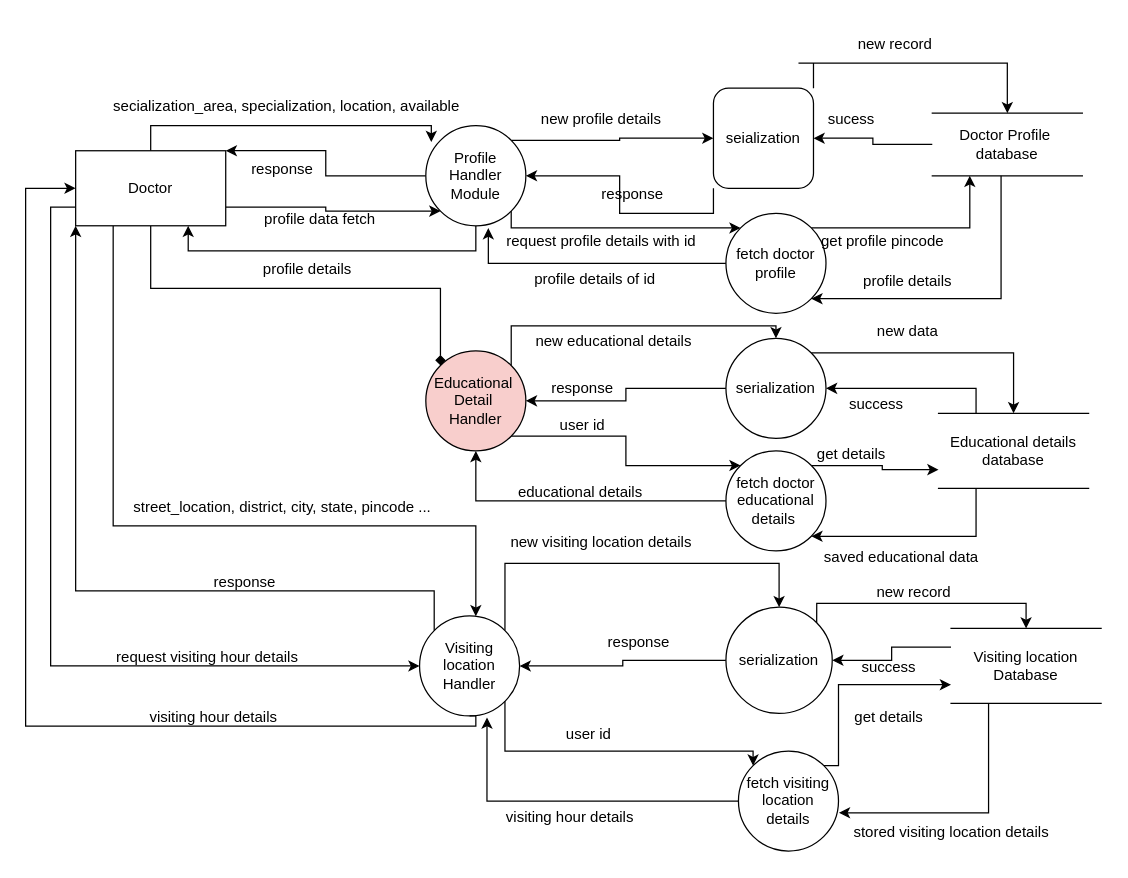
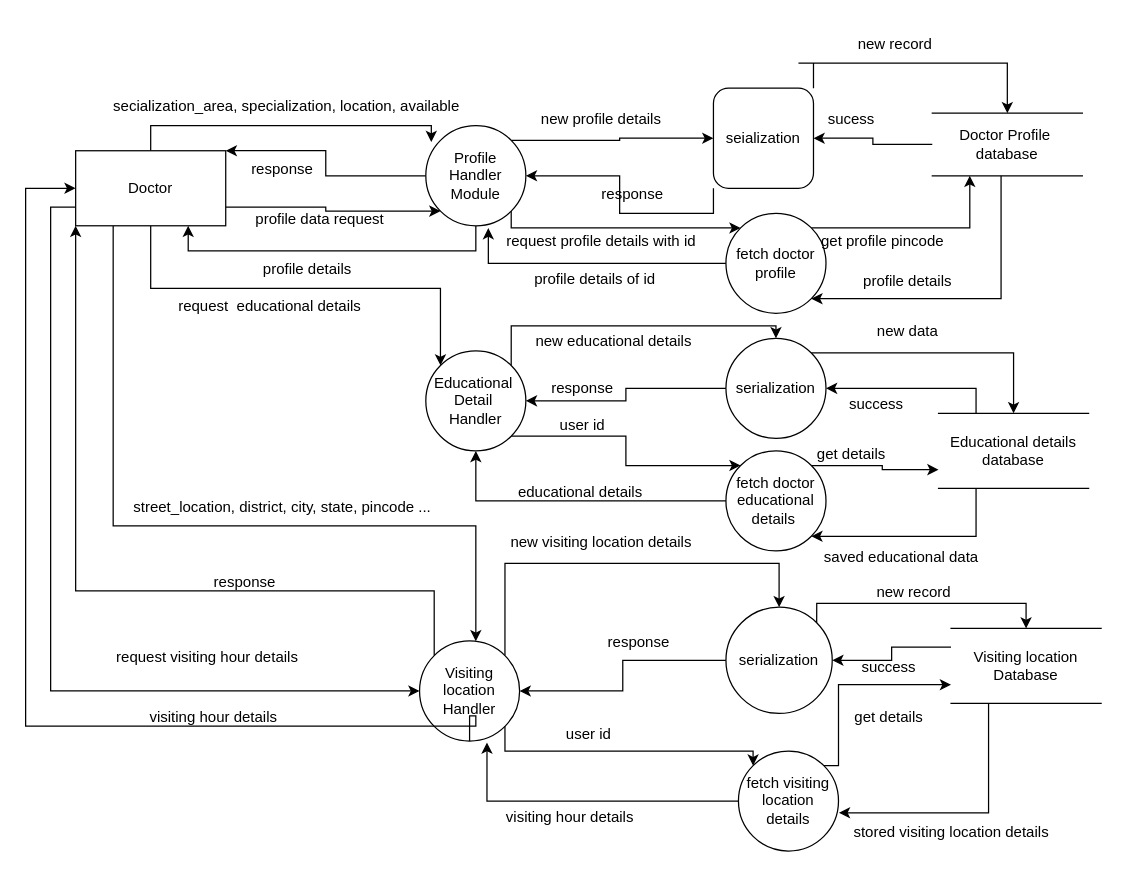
  <mxCell id="0" />
  <mxCell id="1" parent="0" />
  <mxCell id="2" style="edgeStyle=orthogonalEdgeStyle;rounded=0;orthogonalLoop=1;jettySize=auto;html=1;exitX=1;exitY=0;exitDx=0;exitDy=0;entryX=0.5;entryY=0;entryDx=0;entryDy=0;" edge="1" parent="1" source="4" target="45"><mxGeometry relative="1" as="geometry"><Array as="points"><mxPoint x="408" y="260" /><mxPoint x="620" y="260" /></Array></mxGeometry></mxCell>
  <mxCell id="3" style="edgeStyle=orthogonalEdgeStyle;rounded=0;orthogonalLoop=1;jettySize=auto;html=1;exitX=1;exitY=1;exitDx=0;exitDy=0;entryX=0;entryY=0;entryDx=0;entryDy=0;" edge="1" parent="1" source="4" target="48"><mxGeometry relative="1" as="geometry" /></mxCell>
- <mxCell id="4" value="Educational&amp;nbsp;&lt;br&gt;Detail&amp;nbsp;&lt;br&gt;Handler" style="ellipse;whiteSpace=wrap;html=1;aspect=fixed;fillColor=#f8cecc;" vertex="1" parent="1"><mxGeometry x="340" y="280" width="80" height="80" as="geometry" /></mxCell>
+ <mxCell id="4" value="Educational&amp;nbsp;&lt;br&gt;Detail&amp;nbsp;&lt;br&gt;Handler" style="ellipse;whiteSpace=wrap;html=1;aspect=fixed;" vertex="1" parent="1"><mxGeometry x="340" y="280" width="80" height="80" as="geometry" /></mxCell>
  <mxCell id="5" style="edgeStyle=orthogonalEdgeStyle;rounded=0;orthogonalLoop=1;jettySize=auto;html=1;entryX=1;entryY=0;entryDx=0;entryDy=0;" edge="1" parent="1" source="9" target="20"><mxGeometry relative="1" as="geometry"><Array as="points"><mxPoint x="260" y="140" /><mxPoint x="260" y="120" /></Array></mxGeometry></mxCell>
  <mxCell id="6" style="edgeStyle=orthogonalEdgeStyle;rounded=0;orthogonalLoop=1;jettySize=auto;html=1;exitX=0.5;exitY=1;exitDx=0;exitDy=0;entryX=0.75;entryY=1;entryDx=0;entryDy=0;" edge="1" parent="1" source="9" target="20"><mxGeometry relative="1" as="geometry" /></mxCell>
  <mxCell id="7" style="edgeStyle=orthogonalEdgeStyle;rounded=0;orthogonalLoop=1;jettySize=auto;html=1;exitX=1;exitY=0;exitDx=0;exitDy=0;entryX=0;entryY=0.5;entryDx=0;entryDy=0;" edge="1" parent="1" source="9" target="28"><mxGeometry relative="1" as="geometry" /></mxCell>
  <mxCell id="8" style="edgeStyle=orthogonalEdgeStyle;rounded=0;orthogonalLoop=1;jettySize=auto;html=1;exitX=1;exitY=1;exitDx=0;exitDy=0;entryX=0;entryY=0;entryDx=0;entryDy=0;" edge="1" parent="1" source="9" target="37"><mxGeometry relative="1" as="geometry"><Array as="points"><mxPoint x="408" y="182" /></Array></mxGeometry></mxCell>
  <mxCell id="9" value="Profile Handler Module" style="ellipse;whiteSpace=wrap;html=1;aspect=fixed;" vertex="1" parent="1"><mxGeometry x="340" y="100" width="80" height="80" as="geometry" /></mxCell>
  <mxCell id="10" style="edgeStyle=orthogonalEdgeStyle;rounded=0;orthogonalLoop=1;jettySize=auto;html=1;exitX=1;exitY=0;exitDx=0;exitDy=0;entryX=0.5;entryY=0;entryDx=0;entryDy=0;" edge="1" parent="1" source="12" target="67"><mxGeometry relative="1" as="geometry"><Array as="points"><mxPoint x="404" y="450" /><mxPoint x="623" y="450" /></Array></mxGeometry></mxCell>
  <mxCell id="11" style="edgeStyle=orthogonalEdgeStyle;rounded=0;orthogonalLoop=1;jettySize=auto;html=1;exitX=0;exitY=0.5;exitDx=0;exitDy=0;entryX=1;entryY=0.5;entryDx=0;entryDy=0;" edge="1" parent="1" source="67" target="12"><mxGeometry relative="1" as="geometry" /></mxCell>
- <mxCell id="12" value="Visiting location Handler" style="ellipse;whiteSpace=wrap;html=1;aspect=fixed;" vertex="1" parent="1"><mxGeometry x="335" y="492" width="80" height="80" as="geometry" /></mxCell>
+ <mxCell id="12" value="Visiting location Handler" style="ellipse;whiteSpace=wrap;html=1;aspect=fixed;" vertex="1" parent="1"><mxGeometry x="335" y="512" width="80" height="80" as="geometry" /></mxCell>
  <mxCell id="13" style="edgeStyle=orthogonalEdgeStyle;rounded=0;orthogonalLoop=1;jettySize=auto;html=1;exitX=0.5;exitY=0;exitDx=0;exitDy=0;entryX=0.055;entryY=0.163;entryDx=0;entryDy=0;entryPerimeter=0;" edge="1" parent="1" source="20" target="9"><mxGeometry relative="1" as="geometry"><Array as="points"><mxPoint x="120" y="100" /><mxPoint x="344" y="100" /></Array></mxGeometry></mxCell>
  <mxCell id="14" style="edgeStyle=orthogonalEdgeStyle;rounded=0;orthogonalLoop=1;jettySize=auto;html=1;exitX=1;exitY=0.75;exitDx=0;exitDy=0;entryX=0;entryY=1;entryDx=0;entryDy=0;" edge="1" parent="1" source="20" target="9"><mxGeometry relative="1" as="geometry" /></mxCell>
- <mxCell id="15" style="edgeStyle=orthogonalEdgeStyle;rounded=0;orthogonalLoop=1;jettySize=auto;html=1;exitX=0.5;exitY=1;exitDx=0;exitDy=0;entryX=0;entryY=0;entryDx=0;entryDy=0;endArrow=diamond;" edge="1" parent="1" source="20" target="4"><mxGeometry relative="1" as="geometry" /></mxCell>
+ <mxCell id="15" style="edgeStyle=orthogonalEdgeStyle;rounded=0;orthogonalLoop=1;jettySize=auto;html=1;exitX=0.5;exitY=1;exitDx=0;exitDy=0;entryX=0;entryY=0;entryDx=0;entryDy=0;" edge="1" parent="1" source="20" target="4"><mxGeometry relative="1" as="geometry" /></mxCell>
  <mxCell id="16" style="edgeStyle=orthogonalEdgeStyle;rounded=0;orthogonalLoop=1;jettySize=auto;html=1;exitX=0.25;exitY=1;exitDx=0;exitDy=0;" edge="1" parent="1" source="20" target="12"><mxGeometry relative="1" as="geometry"><Array as="points"><mxPoint x="90" y="420" /><mxPoint x="380" y="420" /></Array></mxGeometry></mxCell>
  <mxCell id="17" style="edgeStyle=orthogonalEdgeStyle;rounded=0;orthogonalLoop=1;jettySize=auto;html=1;exitX=0;exitY=0;exitDx=0;exitDy=0;entryX=0;entryY=1;entryDx=0;entryDy=0;" edge="1" parent="1" source="12" target="20"><mxGeometry relative="1" as="geometry"><Array as="points"><mxPoint x="60" y="472" /></Array></mxGeometry></mxCell>
  <mxCell id="18" style="edgeStyle=orthogonalEdgeStyle;rounded=0;orthogonalLoop=1;jettySize=auto;html=1;exitX=0;exitY=0.75;exitDx=0;exitDy=0;entryX=0;entryY=0.5;entryDx=0;entryDy=0;" edge="1" parent="1" source="20" target="12"><mxGeometry relative="1" as="geometry" /></mxCell>
  <mxCell id="19" style="edgeStyle=orthogonalEdgeStyle;rounded=0;orthogonalLoop=1;jettySize=auto;html=1;exitX=0.5;exitY=1;exitDx=0;exitDy=0;entryX=0;entryY=0.5;entryDx=0;entryDy=0;" edge="1" parent="1" source="12" target="20"><mxGeometry relative="1" as="geometry"><Array as="points"><mxPoint x="380" y="572" /><mxPoint x="380" y="580" /><mxPoint x="20" y="580" /><mxPoint x="20" y="150" /></Array></mxGeometry></mxCell>
  <mxCell id="20" value="Doctor" style="whiteSpace=wrap;html=1;" vertex="1" parent="1"><mxGeometry x="60" y="120" width="120" height="60" as="geometry" /></mxCell>
  <mxCell id="21" value="secialization_area, specialization, location, available&amp;nbsp;" style="text;html=1;align=center;verticalAlign=middle;resizable=0;points=[];autosize=1;strokeColor=none;fillColor=none;" vertex="1" parent="1"><mxGeometry x="80" y="70" width="300" height="30" as="geometry" /></mxCell>
  <mxCell id="22" value="response" style="text;html=1;align=center;verticalAlign=middle;resizable=0;points=[];autosize=1;strokeColor=none;fillColor=none;" vertex="1" parent="1"><mxGeometry x="190" y="120" width="70" height="30" as="geometry" /></mxCell>
- <mxCell id="23" value="profile data fetch" style="text;html=1;align=center;verticalAlign=middle;resizable=0;points=[];autosize=1;strokeColor=none;fillColor=none;" vertex="1" parent="1"><mxGeometry x="190" y="160" width="130" height="30" as="geometry" /></mxCell>
+ <mxCell id="23" value="profile data request" style="text;html=1;align=center;verticalAlign=middle;resizable=0;points=[];autosize=1;strokeColor=none;fillColor=none;" vertex="1" parent="1"><mxGeometry x="190" y="160" width="130" height="30" as="geometry" /></mxCell>
  <mxCell id="24" value="profile details" style="text;html=1;align=center;verticalAlign=middle;resizable=0;points=[];autosize=1;strokeColor=none;fillColor=none;" vertex="1" parent="1"><mxGeometry x="200" y="200" width="90" height="30" as="geometry" /></mxCell>
  <mxCell id="25" style="edgeStyle=orthogonalEdgeStyle;rounded=0;orthogonalLoop=1;jettySize=auto;html=1;exitX=0;exitY=1;exitDx=0;exitDy=0;entryX=1;entryY=0.5;entryDx=0;entryDy=0;" edge="1" parent="1" source="28" target="9"><mxGeometry relative="1" as="geometry" /></mxCell>
  <mxCell id="26" style="edgeStyle=orthogonalEdgeStyle;rounded=0;orthogonalLoop=1;jettySize=auto;html=1;exitX=1;exitY=0;exitDx=0;exitDy=0;entryX=0.5;entryY=0;entryDx=0;entryDy=0;" edge="1" parent="1" source="28" target="32"><mxGeometry relative="1" as="geometry"><Array as="points"><mxPoint x="638" y="50" /><mxPoint x="800" y="50" /></Array></mxGeometry></mxCell>
  <mxCell id="27" style="edgeStyle=orthogonalEdgeStyle;rounded=0;orthogonalLoop=1;jettySize=auto;html=1;entryX=1;entryY=0.5;entryDx=0;entryDy=0;" edge="1" parent="1" source="32" target="28"><mxGeometry relative="1" as="geometry" /></mxCell>
  <mxCell id="28" value="seialization" style="whiteSpace=wrap;html=1;aspect=fixed;rounded=1;" vertex="1" parent="1"><mxGeometry x="570" y="70" width="80" height="80" as="geometry" /></mxCell>
  <mxCell id="29" value="new profile details" style="text;html=1;align=center;verticalAlign=middle;resizable=0;points=[];autosize=1;strokeColor=none;fillColor=none;" vertex="1" parent="1"><mxGeometry x="420" y="80" width="120" height="30" as="geometry" /></mxCell>
  <mxCell id="30" value="response" style="text;html=1;align=center;verticalAlign=middle;resizable=0;points=[];autosize=1;strokeColor=none;fillColor=none;" vertex="1" parent="1"><mxGeometry x="470" y="140" width="70" height="30" as="geometry" /></mxCell>
  <mxCell id="31" style="edgeStyle=orthogonalEdgeStyle;rounded=0;orthogonalLoop=1;jettySize=auto;html=1;entryX=1;entryY=1;entryDx=0;entryDy=0;" edge="1" parent="1" source="32" target="37"><mxGeometry relative="1" as="geometry"><Array as="points"><mxPoint x="800" y="238" /></Array></mxGeometry></mxCell>
  <mxCell id="32" value="Doctor Profile&amp;nbsp;&lt;br&gt;database" style="shape=partialRectangle;whiteSpace=wrap;html=1;left=0;right=0;fillColor=none;" vertex="1" parent="1"><mxGeometry x="745" y="90" width="120" height="50" as="geometry" /></mxCell>
  <mxCell id="33" value="new record" style="text;html=1;align=center;verticalAlign=middle;resizable=0;points=[];autosize=1;strokeColor=none;fillColor=none;" vertex="1" parent="1"><mxGeometry x="675" y="20" width="80" height="30" as="geometry" /></mxCell>
  <mxCell id="34" value="sucess" style="text;html=1;align=center;verticalAlign=middle;resizable=0;points=[];autosize=1;strokeColor=none;fillColor=none;" vertex="1" parent="1"><mxGeometry x="650" y="80" width="60" height="30" as="geometry" /></mxCell>
  <mxCell id="35" style="edgeStyle=orthogonalEdgeStyle;rounded=0;orthogonalLoop=1;jettySize=auto;html=1;entryX=0.625;entryY=1.023;entryDx=0;entryDy=0;entryPerimeter=0;" edge="1" parent="1" source="37" target="9"><mxGeometry relative="1" as="geometry"><Array as="points"><mxPoint x="390" y="210" /></Array></mxGeometry></mxCell>
  <mxCell id="36" style="edgeStyle=orthogonalEdgeStyle;rounded=0;orthogonalLoop=1;jettySize=auto;html=1;exitX=1;exitY=0;exitDx=0;exitDy=0;entryX=0.25;entryY=1;entryDx=0;entryDy=0;" edge="1" parent="1" source="37" target="32"><mxGeometry relative="1" as="geometry" /></mxCell>
  <mxCell id="37" value="fetch doctor profile" style="ellipse;whiteSpace=wrap;html=1;aspect=fixed;" vertex="1" parent="1"><mxGeometry x="580" y="170" width="80" height="80" as="geometry" /></mxCell>
  <mxCell id="38" value="request profile details with id" style="text;html=1;align=center;verticalAlign=middle;resizable=0;points=[];autosize=1;strokeColor=none;fillColor=none;" vertex="1" parent="1"><mxGeometry x="395" y="178" width="170" height="30" as="geometry" /></mxCell>
  <mxCell id="39" value="profile details of id" style="text;html=1;align=center;verticalAlign=middle;resizable=0;points=[];autosize=1;strokeColor=none;fillColor=none;" vertex="1" parent="1"><mxGeometry x="415" y="208" width="120" height="30" as="geometry" /></mxCell>
  <mxCell id="40" value="get profile pincode" style="text;html=1;align=center;verticalAlign=middle;resizable=0;points=[];autosize=1;strokeColor=none;fillColor=none;" vertex="1" parent="1"><mxGeometry x="650" y="178" width="110" height="30" as="geometry" /></mxCell>
  <mxCell id="41" value="profile details" style="text;html=1;align=center;verticalAlign=middle;resizable=0;points=[];autosize=1;strokeColor=none;fillColor=none;" vertex="1" parent="1"><mxGeometry x="680" y="210" width="90" height="30" as="geometry" /></mxCell>
+ <mxCell id="42" value="request&amp;nbsp; educational details" style="text;html=1;align=center;verticalAlign=middle;resizable=0;points=[];autosize=1;strokeColor=none;fillColor=none;" vertex="1" parent="1"><mxGeometry x="130" y="230" width="170" height="30" as="geometry" /></mxCell>
  <mxCell id="43" style="edgeStyle=orthogonalEdgeStyle;rounded=0;orthogonalLoop=1;jettySize=auto;html=1;exitX=0;exitY=0.5;exitDx=0;exitDy=0;entryX=1;entryY=0.5;entryDx=0;entryDy=0;" edge="1" parent="1" source="45" target="4"><mxGeometry relative="1" as="geometry" /></mxCell>
  <mxCell id="44" style="edgeStyle=orthogonalEdgeStyle;rounded=0;orthogonalLoop=1;jettySize=auto;html=1;exitX=1;exitY=0;exitDx=0;exitDy=0;entryX=0.5;entryY=0;entryDx=0;entryDy=0;" edge="1" parent="1" source="45" target="55"><mxGeometry relative="1" as="geometry" /></mxCell>
  <mxCell id="45" value="serialization" style="ellipse;whiteSpace=wrap;html=1;aspect=fixed;" vertex="1" parent="1"><mxGeometry x="580" y="270" width="80" height="80" as="geometry" /></mxCell>
  <mxCell id="46" style="edgeStyle=orthogonalEdgeStyle;rounded=0;orthogonalLoop=1;jettySize=auto;html=1;entryX=0.5;entryY=1;entryDx=0;entryDy=0;" edge="1" parent="1" source="48" target="4"><mxGeometry relative="1" as="geometry" /></mxCell>
  <mxCell id="47" style="edgeStyle=orthogonalEdgeStyle;rounded=0;orthogonalLoop=1;jettySize=auto;html=1;exitX=1;exitY=0;exitDx=0;exitDy=0;entryX=0;entryY=0.75;entryDx=0;entryDy=0;" edge="1" parent="1" source="48" target="55"><mxGeometry relative="1" as="geometry" /></mxCell>
  <mxCell id="48" value="fetch doctor&lt;br&gt;educational details&amp;nbsp;" style="ellipse;whiteSpace=wrap;html=1;aspect=fixed;" vertex="1" parent="1"><mxGeometry x="580" y="360" width="80" height="80" as="geometry" /></mxCell>
  <mxCell id="49" value="new educational details" style="text;html=1;align=center;verticalAlign=middle;resizable=0;points=[];autosize=1;strokeColor=none;fillColor=none;" vertex="1" parent="1"><mxGeometry x="415" y="258" width="150" height="30" as="geometry" /></mxCell>
  <mxCell id="50" value="response" style="text;html=1;align=center;verticalAlign=middle;resizable=0;points=[];autosize=1;strokeColor=none;fillColor=none;" vertex="1" parent="1"><mxGeometry x="430" y="295" width="70" height="30" as="geometry" /></mxCell>
  <mxCell id="51" value="user id" style="text;html=1;align=center;verticalAlign=middle;resizable=0;points=[];autosize=1;strokeColor=none;fillColor=none;" vertex="1" parent="1"><mxGeometry x="435" y="325" width="60" height="30" as="geometry" /></mxCell>
  <mxCell id="52" value="educational details&amp;nbsp;" style="text;html=1;align=center;verticalAlign=middle;resizable=0;points=[];autosize=1;strokeColor=none;fillColor=none;" vertex="1" parent="1"><mxGeometry x="400" y="378" width="130" height="30" as="geometry" /></mxCell>
  <mxCell id="53" style="edgeStyle=orthogonalEdgeStyle;rounded=0;orthogonalLoop=1;jettySize=auto;html=1;exitX=0.25;exitY=0;exitDx=0;exitDy=0;" edge="1" parent="1" source="55" target="45"><mxGeometry relative="1" as="geometry" /></mxCell>
  <mxCell id="54" style="edgeStyle=orthogonalEdgeStyle;rounded=0;orthogonalLoop=1;jettySize=auto;html=1;exitX=0.25;exitY=1;exitDx=0;exitDy=0;entryX=1;entryY=1;entryDx=0;entryDy=0;" edge="1" parent="1" source="55" target="48"><mxGeometry relative="1" as="geometry" /></mxCell>
  <mxCell id="55" value="Educational details database" style="shape=partialRectangle;whiteSpace=wrap;html=1;left=0;right=0;fillColor=none;" vertex="1" parent="1"><mxGeometry x="750" y="330" width="120" height="60" as="geometry" /></mxCell>
  <mxCell id="56" value="new data" style="text;html=1;align=center;verticalAlign=middle;resizable=0;points=[];autosize=1;strokeColor=none;fillColor=none;" vertex="1" parent="1"><mxGeometry x="690" y="250" width="70" height="30" as="geometry" /></mxCell>
  <mxCell id="57" value="success" style="text;html=1;align=center;verticalAlign=middle;resizable=0;points=[];autosize=1;strokeColor=none;fillColor=none;" vertex="1" parent="1"><mxGeometry x="665" y="308" width="70" height="30" as="geometry" /></mxCell>
  <mxCell id="58" value="get details" style="text;html=1;align=center;verticalAlign=middle;resizable=0;points=[];autosize=1;strokeColor=none;fillColor=none;" vertex="1" parent="1"><mxGeometry x="640" y="348" width="80" height="30" as="geometry" /></mxCell>
  <mxCell id="59" value="saved educational data" style="text;html=1;align=center;verticalAlign=middle;resizable=0;points=[];autosize=1;strokeColor=none;fillColor=none;" vertex="1" parent="1"><mxGeometry x="645" y="430" width="150" height="30" as="geometry" /></mxCell>
  <mxCell id="60" value="street_location, district, city, state, pincode ..." style="text;html=1;align=center;verticalAlign=middle;resizable=0;points=[];autosize=1;strokeColor=none;fillColor=none;" vertex="1" parent="1"><mxGeometry x="95" y="390" width="260" height="30" as="geometry" /></mxCell>
  <mxCell id="61" value="response" style="text;html=1;align=center;verticalAlign=middle;resizable=0;points=[];autosize=1;strokeColor=none;fillColor=none;" vertex="1" parent="1"><mxGeometry x="160" y="450" width="70" height="30" as="geometry" /></mxCell>
  <mxCell id="62" value="request visiting hour details" style="text;html=1;align=center;verticalAlign=middle;resizable=0;points=[];autosize=1;strokeColor=none;fillColor=none;" vertex="1" parent="1"><mxGeometry x="80" y="510" width="170" height="30" as="geometry" /></mxCell>
  <mxCell id="63" value="visiting hour details" style="text;html=1;align=center;verticalAlign=middle;resizable=0;points=[];autosize=1;strokeColor=none;fillColor=none;" vertex="1" parent="1"><mxGeometry x="105" y="558" width="130" height="30" as="geometry" /></mxCell>
  <mxCell id="64" style="edgeStyle=orthogonalEdgeStyle;rounded=0;orthogonalLoop=1;jettySize=auto;html=1;exitX=1;exitY=1;exitDx=0;exitDy=0;entryX=0;entryY=0;entryDx=0;entryDy=0;" edge="1" parent="1" source="12" target="70"><mxGeometry relative="1" as="geometry"><mxPoint x="400" y="580" as="sourcePoint" /><Array as="points"><mxPoint x="403" y="600" /><mxPoint x="602" y="600" /></Array></mxGeometry></mxCell>
  <mxCell id="65" style="edgeStyle=orthogonalEdgeStyle;rounded=0;orthogonalLoop=1;jettySize=auto;html=1;exitX=0.5;exitY=1;exitDx=0;exitDy=0;" edge="1" parent="1" source="67"><mxGeometry relative="1" as="geometry"><mxPoint x="622.059" y="570.412" as="targetPoint" /></mxGeometry></mxCell>
  <mxCell id="66" style="edgeStyle=orthogonalEdgeStyle;rounded=0;orthogonalLoop=1;jettySize=auto;html=1;exitX=0;exitY=0.25;exitDx=0;exitDy=0;entryX=1;entryY=0.5;entryDx=0;entryDy=0;" edge="1" parent="1" source="77" target="67"><mxGeometry relative="1" as="geometry" /></mxCell>
  <mxCell id="67" value="serialization" style="ellipse;whiteSpace=wrap;html=1;aspect=fixed;" vertex="1" parent="1"><mxGeometry x="580" y="485" width="85" height="85" as="geometry" /></mxCell>
  <mxCell id="68" style="edgeStyle=orthogonalEdgeStyle;rounded=0;orthogonalLoop=1;jettySize=auto;html=1;entryX=0.674;entryY=1.015;entryDx=0;entryDy=0;entryPerimeter=0;" edge="1" parent="1" source="70" target="12"><mxGeometry relative="1" as="geometry"><Array as="points"><mxPoint x="389" y="640" /></Array></mxGeometry></mxCell>
  <mxCell id="69" style="edgeStyle=orthogonalEdgeStyle;rounded=0;orthogonalLoop=1;jettySize=auto;html=1;exitX=1;exitY=0;exitDx=0;exitDy=0;entryX=0;entryY=0.75;entryDx=0;entryDy=0;" edge="1" parent="1" source="70" target="77"><mxGeometry relative="1" as="geometry"><Array as="points"><mxPoint x="670" y="612" /><mxPoint x="670" y="547" /></Array></mxGeometry></mxCell>
  <mxCell id="70" value="fetch visiting location details" style="ellipse;whiteSpace=wrap;html=1;aspect=fixed;" vertex="1" parent="1"><mxGeometry x="590" y="600" width="80" height="80" as="geometry" /></mxCell>
  <mxCell id="71" value="new visiting location details" style="text;html=1;align=center;verticalAlign=middle;resizable=0;points=[];autosize=1;strokeColor=none;fillColor=none;" vertex="1" parent="1"><mxGeometry x="395" y="418" width="170" height="30" as="geometry" /></mxCell>
  <mxCell id="72" value="response" style="text;html=1;align=center;verticalAlign=middle;resizable=0;points=[];autosize=1;strokeColor=none;fillColor=none;" vertex="1" parent="1"><mxGeometry x="475" y="498" width="70" height="30" as="geometry" /></mxCell>
  <mxCell id="73" value="user id" style="text;html=1;align=center;verticalAlign=middle;resizable=0;points=[];autosize=1;strokeColor=none;fillColor=none;" vertex="1" parent="1"><mxGeometry x="440" y="572" width="60" height="30" as="geometry" /></mxCell>
  <mxCell id="74" value="visiting hour details" style="text;html=1;align=center;verticalAlign=middle;resizable=0;points=[];autosize=1;strokeColor=none;fillColor=none;" vertex="1" parent="1"><mxGeometry x="390" y="638" width="130" height="30" as="geometry" /></mxCell>
  <mxCell id="75" style="edgeStyle=orthogonalEdgeStyle;rounded=0;orthogonalLoop=1;jettySize=auto;html=1;exitX=1;exitY=0;exitDx=0;exitDy=0;entryX=0.5;entryY=0;entryDx=0;entryDy=0;" edge="1" parent="1" source="67" target="77"><mxGeometry relative="1" as="geometry"><Array as="points"><mxPoint x="653" y="482" /><mxPoint x="820" y="482" /></Array></mxGeometry></mxCell>
  <mxCell id="76" style="edgeStyle=orthogonalEdgeStyle;rounded=0;orthogonalLoop=1;jettySize=auto;html=1;exitX=0.25;exitY=1;exitDx=0;exitDy=0;entryX=1.004;entryY=0.618;entryDx=0;entryDy=0;entryPerimeter=0;" edge="1" parent="1" source="77" target="70"><mxGeometry relative="1" as="geometry" /></mxCell>
  <mxCell id="77" value="Visiting location Database" style="shape=partialRectangle;whiteSpace=wrap;html=1;left=0;right=0;fillColor=none;" vertex="1" parent="1"><mxGeometry x="760" y="502" width="120" height="60" as="geometry" /></mxCell>
  <mxCell id="78" value="new record" style="text;html=1;align=center;verticalAlign=middle;resizable=0;points=[];autosize=1;strokeColor=none;fillColor=none;" vertex="1" parent="1"><mxGeometry x="690" y="458" width="80" height="30" as="geometry" /></mxCell>
  <mxCell id="79" value="success" style="text;html=1;align=center;verticalAlign=middle;resizable=0;points=[];autosize=1;strokeColor=none;fillColor=none;" vertex="1" parent="1"><mxGeometry x="675" y="518" width="70" height="30" as="geometry" /></mxCell>
  <mxCell id="80" value="get details" style="text;html=1;align=center;verticalAlign=middle;resizable=0;points=[];autosize=1;strokeColor=none;fillColor=none;" vertex="1" parent="1"><mxGeometry x="670" y="558" width="80" height="30" as="geometry" /></mxCell>
  <mxCell id="81" value="stored visiting location details" style="text;html=1;align=center;verticalAlign=middle;resizable=0;points=[];autosize=1;strokeColor=none;fillColor=none;" vertex="1" parent="1"><mxGeometry x="670" y="650" width="180" height="30" as="geometry" /></mxCell>
